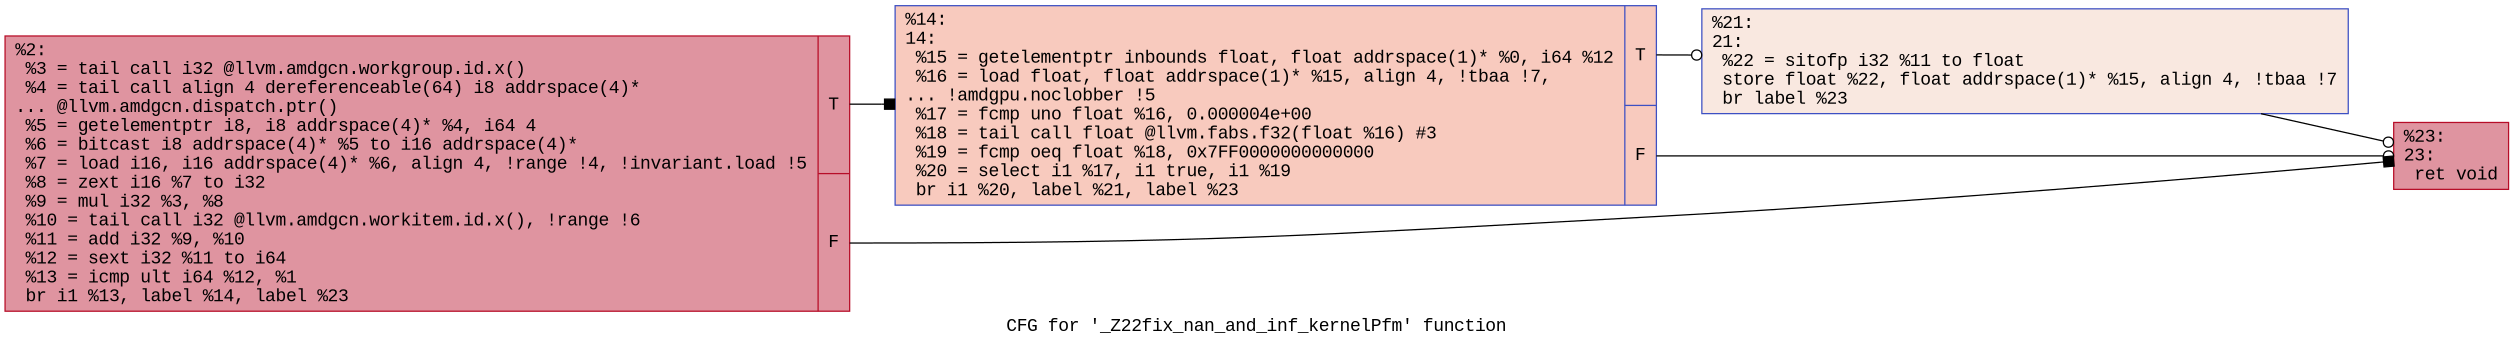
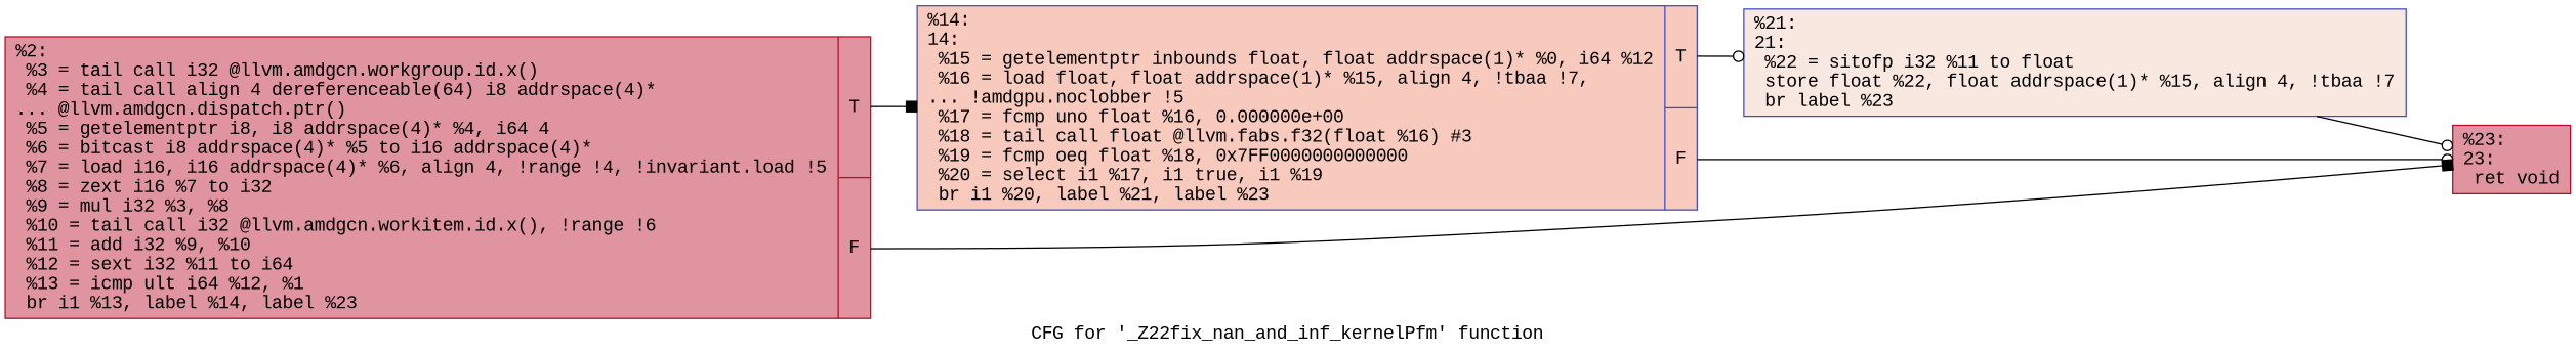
  digraph {
    label="CFG for '_Z22fix_nan_and_inf_kernelPfm' function"
    rankdir=LR
    fontname="Liberation Mono"
    node [color="#b70d28ff" fillcolor="#b70d2870" shape=record style=filled fontname="Liberation Mono"]
    edge [tailport=s0 arrowhead=odot fontname="Liberation Mono"]
    n1 [label="{%2:\l  %3 = tail call i32 @llvm.amdgcn.workgroup.id.x()\l  %4 = tail call align 4 dereferenceable(64) i8 addrspace(4)*\l... @llvm.amdgcn.dispatch.ptr()\l  %5 = getelementptr i8, i8 addrspace(4)* %4, i64 4\l  %6 = bitcast i8 addrspace(4)* %5 to i16 addrspace(4)*\l  %7 = load i16, i16 addrspace(4)* %6, align 4, !range !4, !invariant.load !5\l  %8 = zext i16 %7 to i32\l  %9 = mul i32 %3, %8\l  %10 = tail call i32 @llvm.amdgcn.workitem.id.x(), !range !6\l  %11 = add i32 %9, %10\l  %12 = sext i32 %11 to i64\l  %13 = icmp ult i64 %12, %1\l  br i1 %13, label %14, label %23\l|{<s0>T|<s1>F}}"]
-   n2 [color="#3d50c3ff" fillcolor="#ef886b70" label="{%14:\l14:                                               \l  %15 = getelementptr inbounds float, float addrspace(1)* %0, i64 %12\l  %16 = load float, float addrspace(1)* %15, align 4, !tbaa !7,\l... !amdgpu.noclobber !5\l  %17 = fcmp uno float %16, 0.000004e+00\l  %18 = tail call float @llvm.fabs.f32(float %16) #3\l  %19 = fcmp oeq float %18, 0x7FF0000000000000\l  %20 = select i1 %17, i1 true, i1 %19\l  br i1 %20, label %21, label %23\l|{<s0>T|<s1>F}}"]
+   n2 [color="#3d50c3ff" fillcolor="#ef886b70" label="{%14:\l14:                                               \l  %15 = getelementptr inbounds float, float addrspace(1)* %0, i64 %12\l  %16 = load float, float addrspace(1)* %15, align 4, !tbaa !7,\l... !amdgpu.noclobber !5\l  %17 = fcmp uno float %16, 0.000000e+00\l  %18 = tail call float @llvm.fabs.f32(float %16) #3\l  %19 = fcmp oeq float %18, 0x7FF0000000000000\l  %20 = select i1 %17, i1 true, i1 %19\l  br i1 %20, label %21, label %23\l|{<s0>T|<s1>F}}"]
    n3 [label="{%23:\l23:                                               \l  ret void\l}"]
    n4 [color="#3d50c3ff" fillcolor="#f1ccb870" label="{%21:\l21:                                               \l  %22 = sitofp i32 %11 to float\l  store float %22, float addrspace(1)* %15, align 4, !tbaa !7\l  br label %23\l}"]
    n1 -> n2 [arrowhead=box]
    n1 -> n3 [tailport=s1 arrowhead=box]
    n2 -> n3 [tailport=s1]
    n2 -> n4
    n4 -> n3 [tailport=""]
  }
